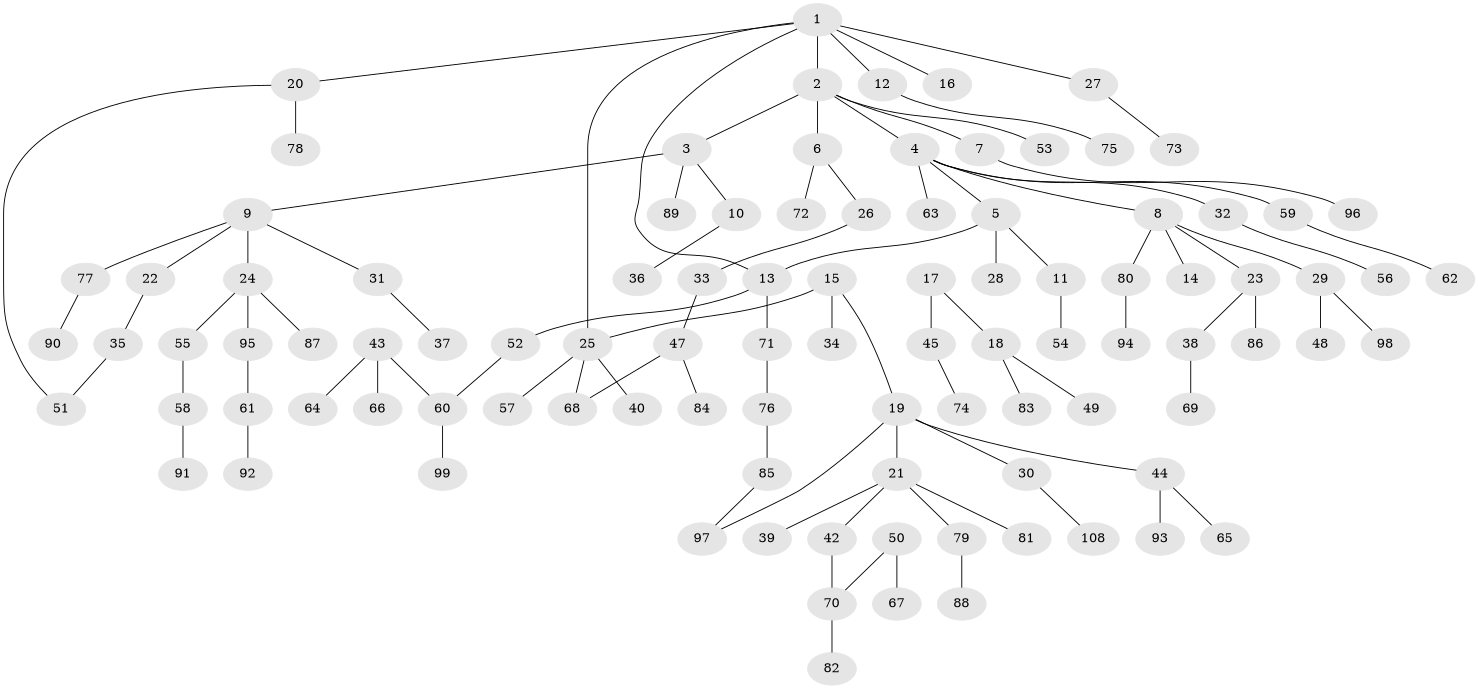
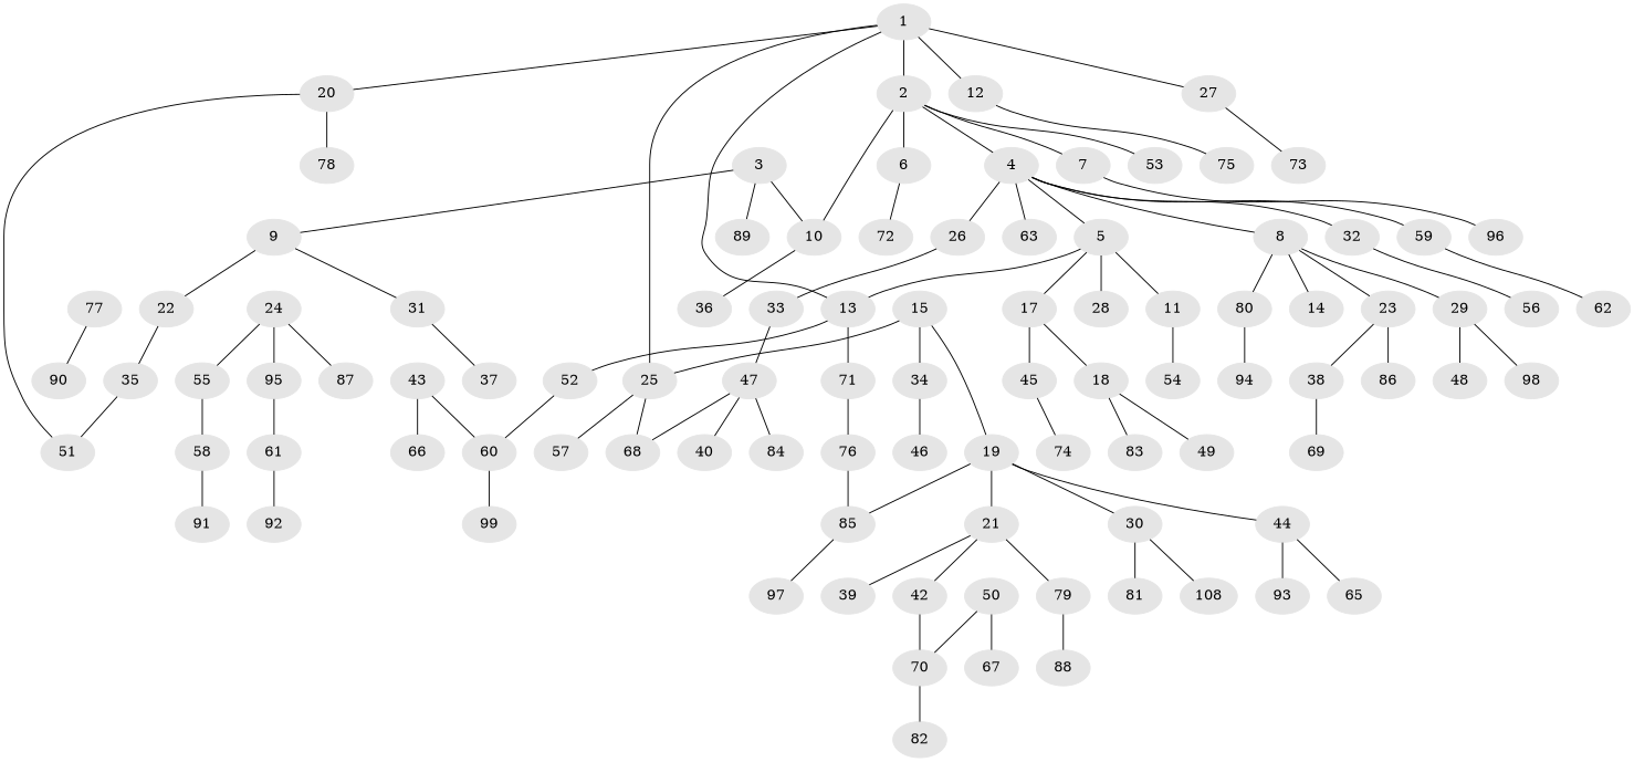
  graph {
    node [color=gray90 style=filled]
    1
    2
    12
    13
-   16
    20
    27
    25
    3
    4
    6
    7
    53
    75
    52
    71
    15
    19
    34
    51
    78
    73
    9
    10
    89
    5
    8
    26
    32
    59
    63
    72
    96
    22
    24
    31
    77
    36
    11
    17
    28
    14
    23
    29
    80
    33
    56
    62
    54
    18
    45
    38
    86
    48
    98
    94
    35
    55
    87
    95
    37
    90
    60
    76
    21
    30
    44
    97
    40
    57
    68
+   46
    49
    83
    74
    39
    42
    79
    81
    n80 [label=108]
    65
    93
    70
    88
    69
    58
    61
    92
    47
    43
-   64
    66
    84
    50
    67
    99
    82
    91
    85
    1 -- 2
    1 -- 12
    1 -- 13
-   1 -- 16
    1 -- 20
    1 -- 27
    1 -- 25
-   2 -- 3
+   2 -- 10
    2 -- 4
    2 -- 6
    2 -- 7
    2 -- 53
    12 -- 75
    13 -- 52
    13 -- 71
    20 -- 51
    20 -- 78
    27 -- 73
-   25 -- 40
+   47 -- 40
    25 -- 57
    25 -- 68
    3 -- 9
    3 -- 10
    3 -- 89
    4 -- 5
    4 -- 8
-   6 -- 26
+   4 -- 26
    4 -- 32
    4 -- 59
    4 -- 63
    6 -- 72
    7 -- 96
    52 -- 60
    71 -- 76
    15 -- 25
    15 -- 19
    15 -- 34
    19 -- 21
    19 -- 30
    19 -- 44
-   19 -- 97
+   19 -- 85
+   34 -- 46
    9 -- 22
-   9 -- 24
    9 -- 31
-   9 -- 77
    10 -- 36
    5 -- 13
    5 -- 11
+   5 -- 17
    5 -- 28
    8 -- 14
    8 -- 23
    8 -- 29
    8 -- 80
    26 -- 33
    32 -- 56
    59 -- 62
    22 -- 35
    24 -- 55
    24 -- 87
    24 -- 95
    31 -- 37
    77 -- 90
    11 -- 54
    17 -- 18
    17 -- 45
    23 -- 38
    23 -- 86
    29 -- 48
    29 -- 98
    80 -- 94
    33 -- 47
    18 -- 49
    18 -- 83
    45 -- 74
    38 -- 69
    35 -- 51
    55 -- 58
    95 -- 61
    60 -- 99
    76 -- 85
    21 -- 39
    21 -- 42
    21 -- 79
-   21 -- 81
+   30 -- 81
    30 -- n80
    44 -- 65
    44 -- 93
    42 -- 70
    79 -- 88
    70 -- 82
    58 -- 91
    61 -- 92
    47 -- 68
    47 -- 84
    43 -- 60
-   43 -- 64
    43 -- 66
    50 -- 70
    50 -- 67
    85 -- 97
  }
